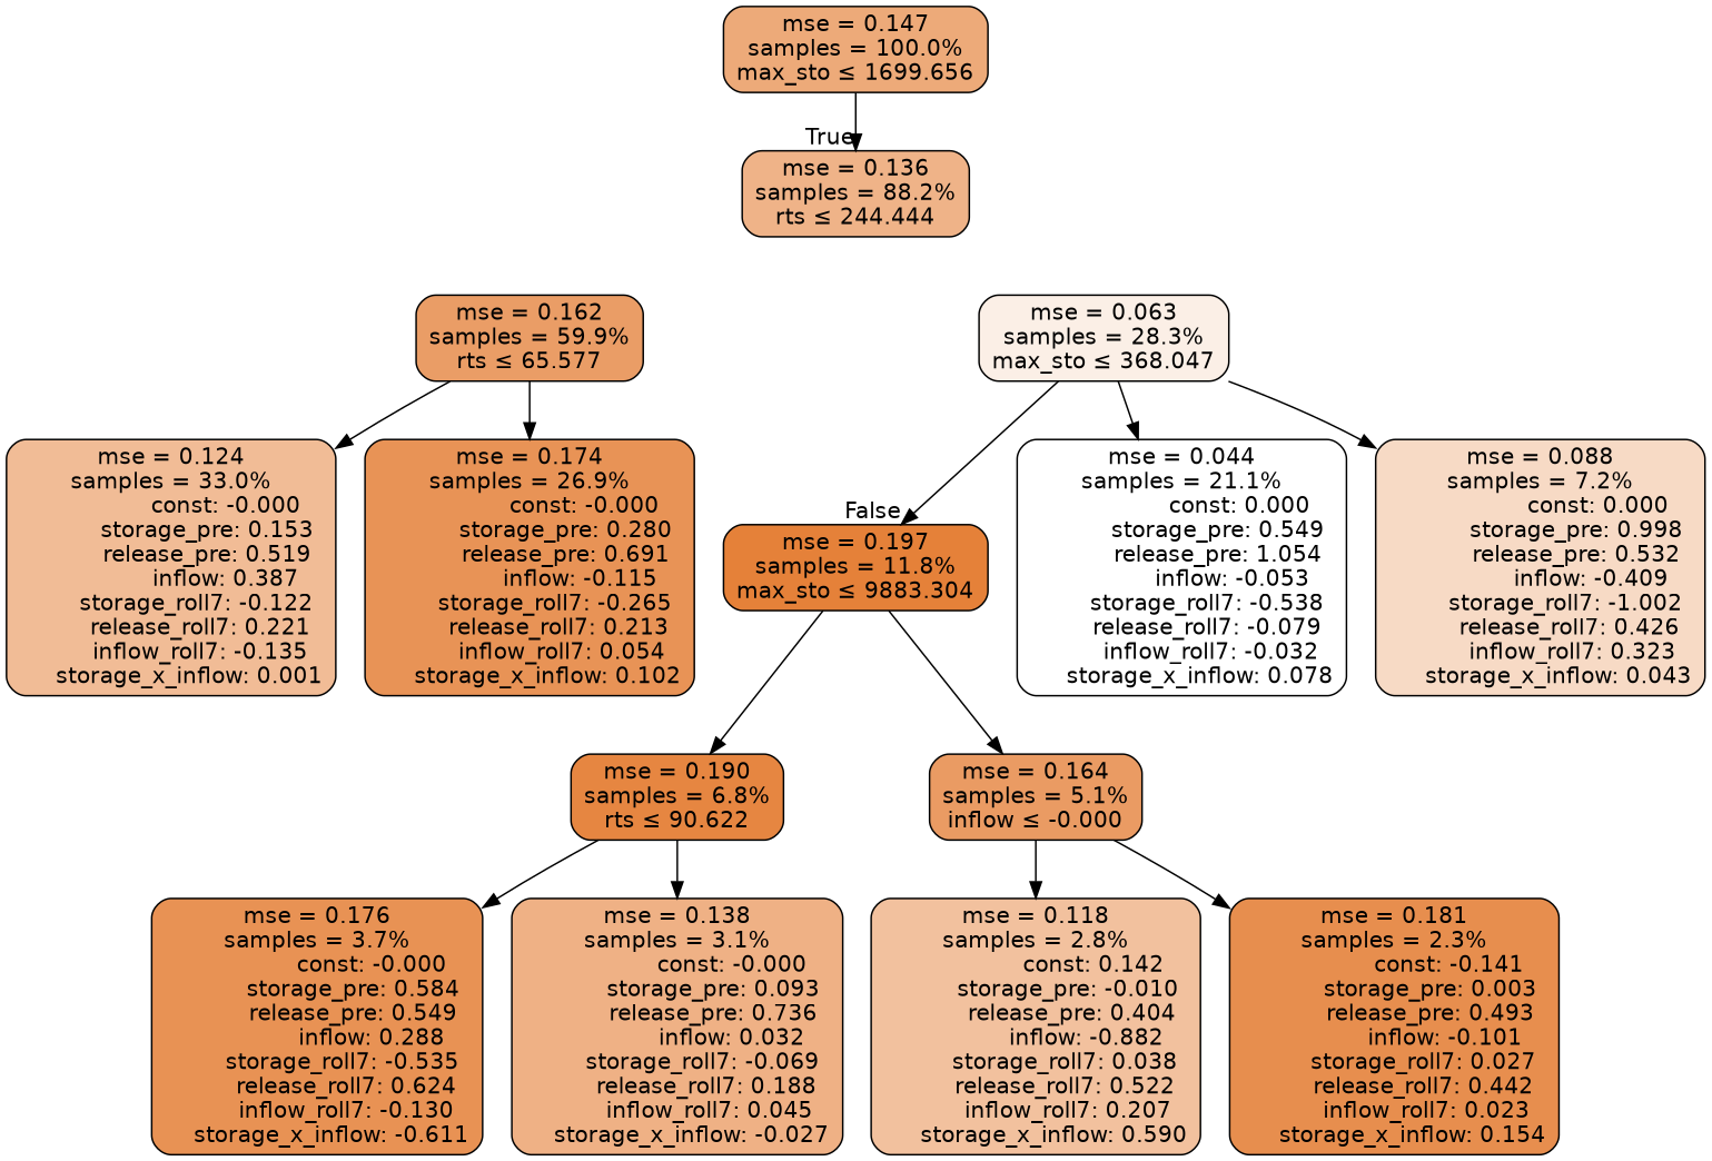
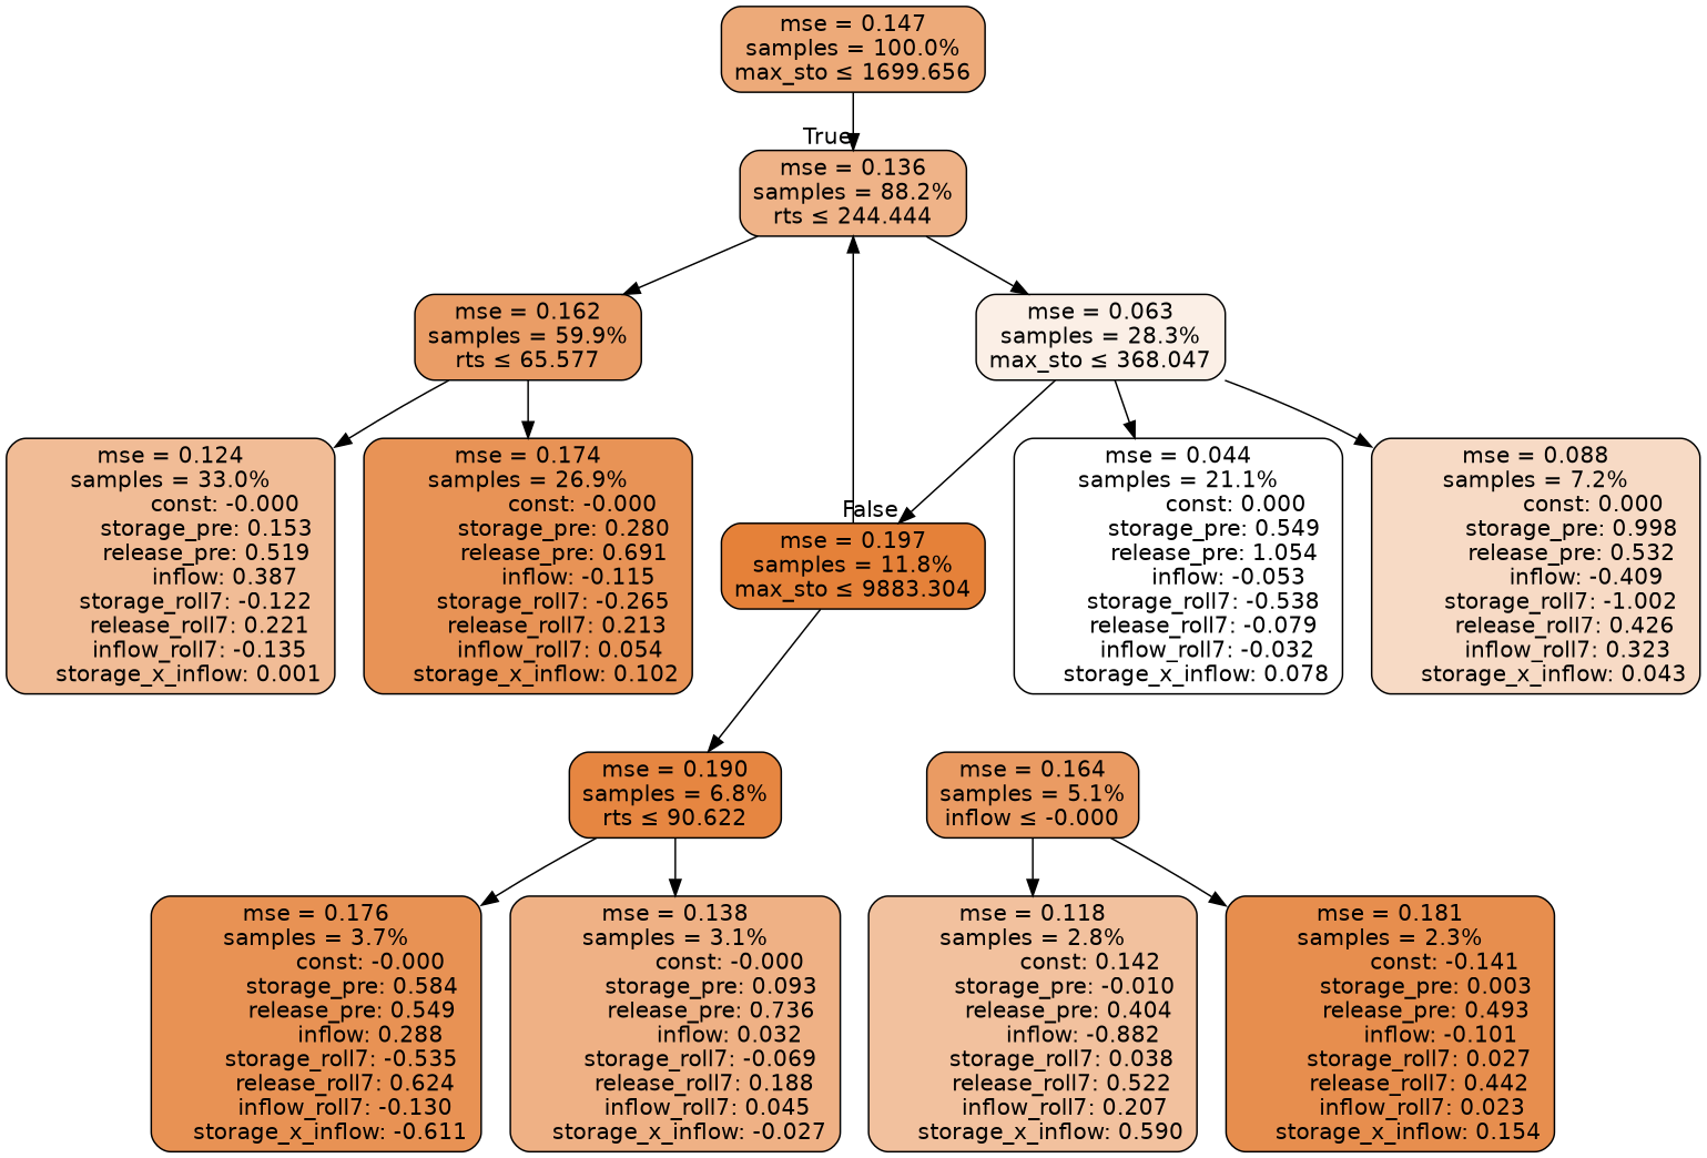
  digraph {
    node [color=black fontname=helvetica shape=rectangle style="filled, rounded"]
    edge [fontname=helvetica]
    n1 [fillcolor="#edaa79" label="mse = 0.147\nsamples = 100.0%\nmax_sto &le; 1699.656"]
    n2 [fillcolor="#efb388" label="mse = 0.136\nsamples = 88.2%\nrts &le; 244.444"]
    n3 [fillcolor="#ea9d66" label="mse = 0.162\nsamples = 59.9%\nrts &le; 65.577"]
    n4 [fillcolor="#fbefe6" label="mse = 0.063\nsamples = 28.3%\nmax_sto &le; 368.047"]
    n5 [fillcolor="#e58139" label="mse = 0.197\nsamples = 11.8%\nmax_sto &le; 9883.304"]
    n6 [fillcolor="#e68641" label="mse = 0.190\nsamples = 6.8%\nrts &le; 90.622"]
    n7 [fillcolor="#ea9b63" label="mse = 0.164\nsamples = 5.1%\ninflow &le; -0.000"]
    n8 [fillcolor="#f1bc96" label="mse = 0.124\nsamples = 33.0%\n               const: -0.000\n          storage_pre: 0.153\n          release_pre: 0.519\n               inflow: 0.387\n       storage_roll7: -0.122\n        release_roll7: 0.221\n        inflow_roll7: -0.135\n     storage_x_inflow: 0.001"]
    n9 [fillcolor="#e89356" label="mse = 0.174\nsamples = 26.9%\n               const: -0.000\n          storage_pre: 0.280\n          release_pre: 0.691\n              inflow: -0.115\n       storage_roll7: -0.265\n        release_roll7: 0.213\n         inflow_roll7: 0.054\n     storage_x_inflow: 0.102"]
    n10 [fillcolor="#ffffff" label="mse = 0.044\nsamples = 21.1%\n                const: 0.000\n          storage_pre: 0.549\n          release_pre: 1.054\n              inflow: -0.053\n       storage_roll7: -0.538\n       release_roll7: -0.079\n        inflow_roll7: -0.032\n     storage_x_inflow: 0.078"]
    n11 [fillcolor="#f7dac5" label="mse = 0.088\nsamples = 7.2%\n                const: 0.000\n          storage_pre: 0.998\n          release_pre: 0.532\n              inflow: -0.409\n       storage_roll7: -1.002\n        release_roll7: 0.426\n         inflow_roll7: 0.323\n     storage_x_inflow: 0.043"]
    n12 [fillcolor="#e89254" label="mse = 0.176\nsamples = 3.7%\n               const: -0.000\n          storage_pre: 0.584\n          release_pre: 0.549\n               inflow: 0.288\n       storage_roll7: -0.535\n        release_roll7: 0.624\n        inflow_roll7: -0.130\n    storage_x_inflow: -0.611"]
    n13 [fillcolor="#efb185" label="mse = 0.138\nsamples = 3.1%\n               const: -0.000\n          storage_pre: 0.093\n          release_pre: 0.736\n               inflow: 0.032\n       storage_roll7: -0.069\n        release_roll7: 0.188\n         inflow_roll7: 0.045\n    storage_x_inflow: -0.027"]
    n14 [fillcolor="#f2c19e" label="mse = 0.118\nsamples = 2.8%\n                const: 0.142\n         storage_pre: -0.010\n          release_pre: 0.404\n              inflow: -0.882\n        storage_roll7: 0.038\n        release_roll7: 0.522\n         inflow_roll7: 0.207\n     storage_x_inflow: 0.590"]
    n15 [fillcolor="#e78e4e" label="mse = 0.181\nsamples = 2.3%\n               const: -0.141\n          storage_pre: 0.003\n          release_pre: 0.493\n              inflow: -0.101\n        storage_roll7: 0.027\n        release_roll7: 0.442\n         inflow_roll7: 0.023\n     storage_x_inflow: 0.154"]
    n1 -> n2 [headlabel=True labelangle=45 labeldistance=2.5]
+   n2 -> n3
+   n2 -> n4
    n3 -> n8
    n3 -> n9
    n4 -> n5 [headlabel=False labelangle=-45 labeldistance=2.5]
    n4 -> n10
    n4 -> n11
    n5 -> n6
-   n5 -> n7
+   n5 -> n2
    n6 -> n12
    n6 -> n13
    n7 -> n14
    n7 -> n15
  }
